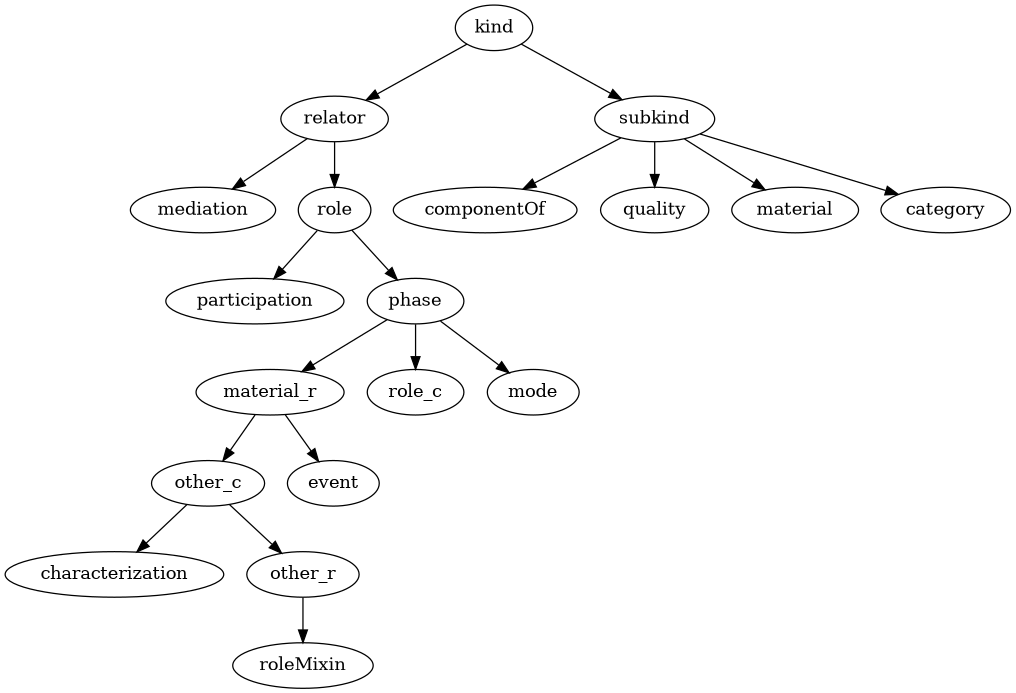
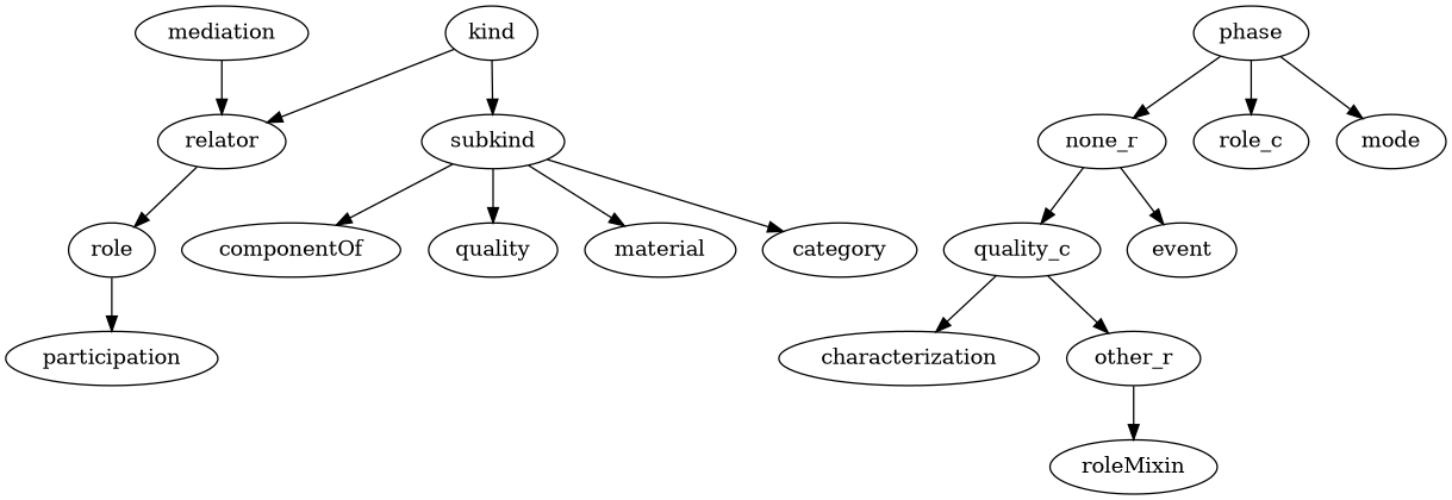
  strict digraph {
    mediation
    relator
    role
    participation
    phase
    kind
    subkind
-   none_r [label=material_r]
+   none_r
    n9 [label=role_c]
    mode
    componentOf
    quality
    material
    category
-   other_c
+   other_c [label=quality_c]
    event
    characterization
    other_r
    roleMixin
-   relator -> mediation
+   mediation -> relator
    relator -> role
    role -> participation
-   role -> phase
    phase -> none_r
    phase -> n9
    phase -> mode
    kind -> relator
    kind -> subkind
    subkind -> componentOf
    subkind -> quality
    subkind -> material
    subkind -> category
    none_r -> other_c
    none_r -> event
    other_c -> characterization
    other_c -> other_r
    other_r -> roleMixin
  }
